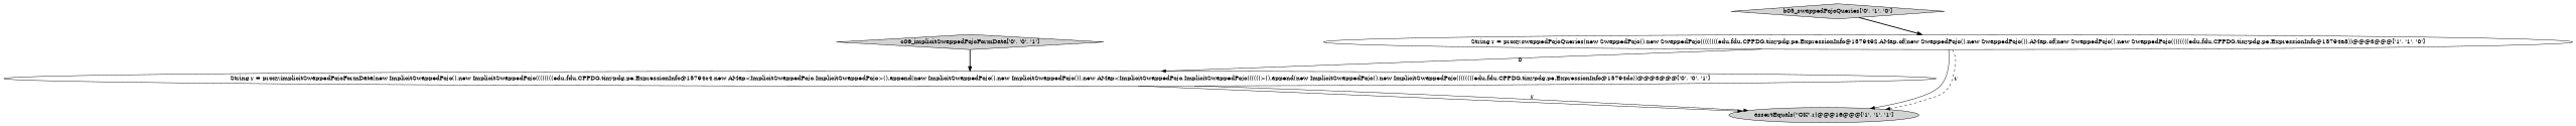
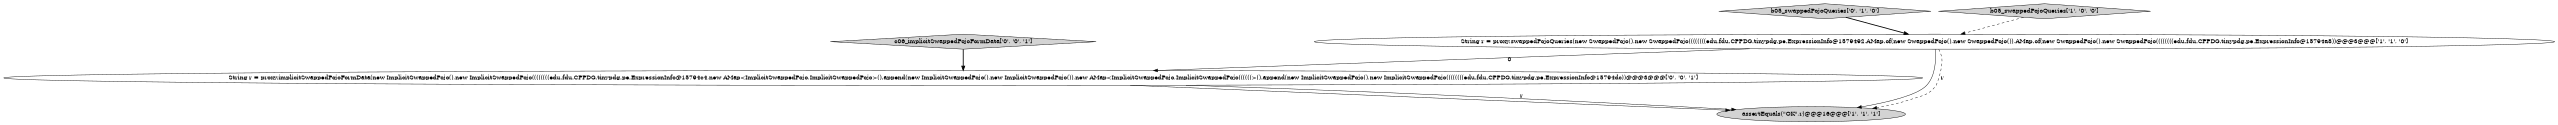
  digraph {
    node [fillcolor=lightgray shape=diamond style=filled]
    edge [style=solid]
    n1 [label="c06_implicitSwappedPojoFormData['0', '0', '1']"]
    n2 [fillcolor=white label="String r = proxy.implicitSwappedPojoFormData(new ImplicitSwappedPojo(),new ImplicitSwappedPojo((((((((edu.fdu.CPPDG.tinypdg.pe.ExpressionInfo@15794c4,new AMap<ImplicitSwappedPojo,ImplicitSwappedPojo>().append(new ImplicitSwappedPojo(),new ImplicitSwappedPojo()),new AMap<ImplicitSwappedPojo,ImplicitSwappedPojo((((((>().append(new ImplicitSwappedPojo(),new ImplicitSwappedPojo((((((((edu.fdu.CPPDG.tinypdg.pe.ExpressionInfo@15794dc))@@@3@@@['0', '0', '1']" shape=ellipse]
    n3 [fillcolor=white label="String r = proxy.swappedPojoQueries(new SwappedPojo(),new SwappedPojo((((((((edu.fdu.CPPDG.tinypdg.pe.ExpressionInfo@1579492,AMap.of(new SwappedPojo(),new SwappedPojo()),AMap.of(new SwappedPojo(),new SwappedPojo((((((((edu.fdu.CPPDG.tinypdg.pe.ExpressionInfo@15794a8))@@@3@@@['1', '1', '0']" shape=ellipse]
    n4 [label="assertEquals(\"OK\",r)@@@16@@@['1', '1', '1']" shape=ellipse]
    n5 [label="b05_swappedPojoQueries['0', '1', '0']"]
+   n6 [label="b05_swappedPojoQueries['1', '0', '0']"]
    n1 -> n2 [style=bold]
    n2 -> n4
    n2 -> n4 [label=r]
    n3 -> n2 [label=0]
    n3 -> n4
    n3 -> n4 [label=r style=dashed]
    n5 -> n3 [style=bold]
+   n6 -> n3 [style=dashed]
  }
